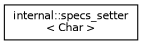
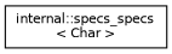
  digraph {
    rankdir=LR
-   n1 [color=black fillcolor=white fontname=Helvetica fontsize=10 height=0.2 label="internal::specs_setter\l\< Char \>" shape=record style=filled width=0.4]
+   n1 [color=black fillcolor=white fontname=Helvetica fontsize=10 height=0.2 label="internal::specs_specs\l\< Char \>" shape=record style=filled width=0.4]
  }
